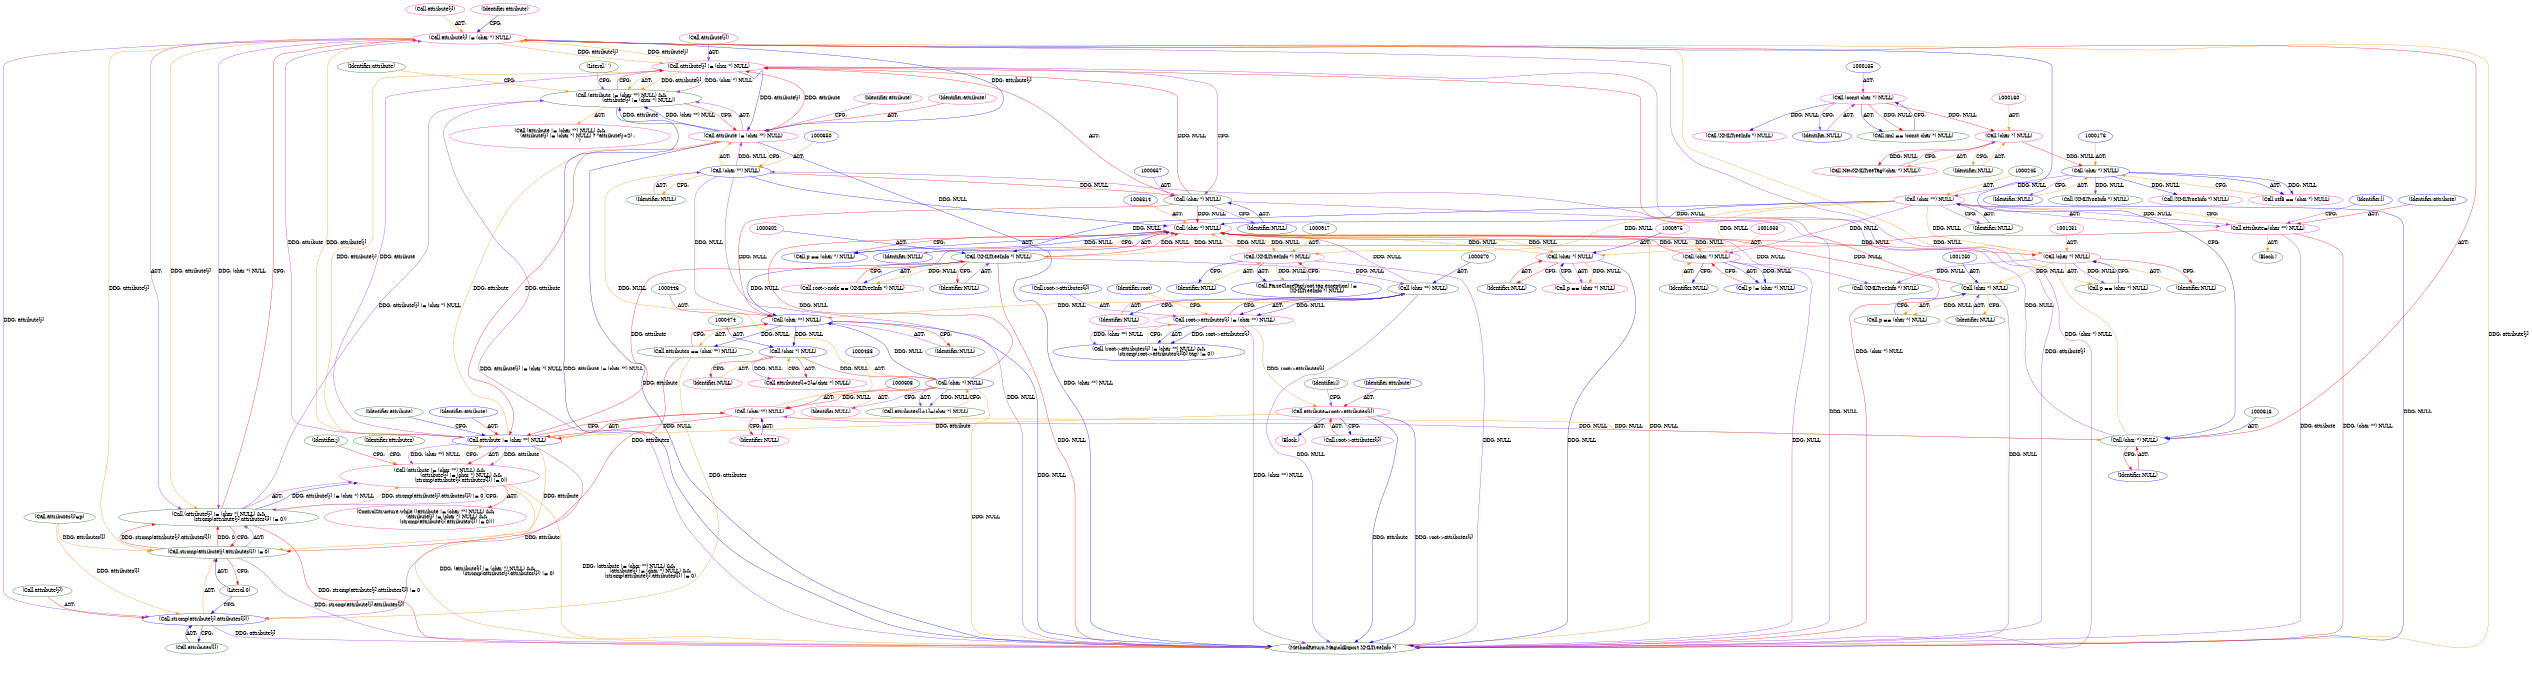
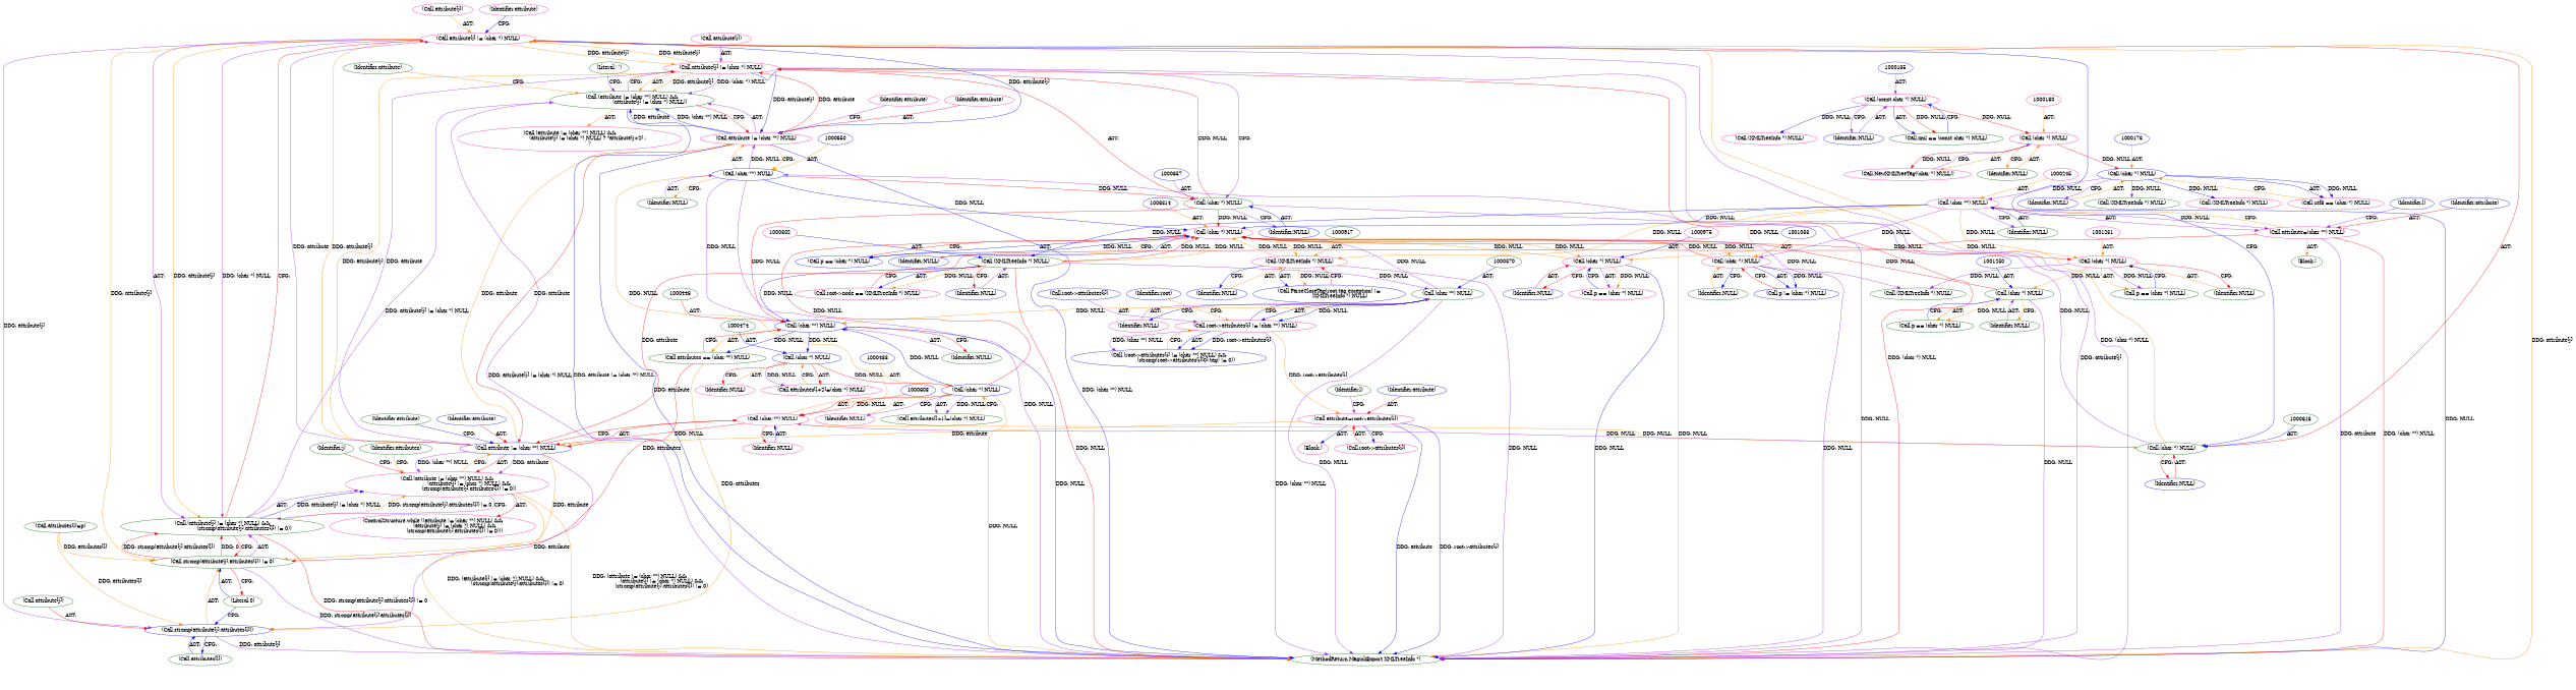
  digraph {
    node [color=deeppink]
    edge [color=darkorange]
    n1 [label="(Call,attribute[j] != (char *) NULL)"]
    n2 [label="(Call,attribute[j] != (char *) NULL)"]
    n3 [label="(Call,attribute != (char **) NULL)"]
    n4 [color=blue label="(Call,attribute != (char **) NULL)"]
    n5 [color=darkgreen label="(Call,(char *) NULL)"]
    n6 [color=darkgreen label="(Call,(attribute[j] != (char *) NULL) &&\n                             (strcmp(attribute[j],attributes[l]) != 0))"]
    n7 [color=darkgreen label="(Call,strcmp(attribute[j],attributes[l]) != 0)"]
    n8 [color=blue label="(Call,strcmp(attribute[j],attributes[l]))"]
    n9 [color=darkgreen label="(MethodReturn,MagickExport XMLTreeInfo *)"]
    n10 [color=darkgreen label="(Call,(char *) NULL)"]
    n11 [color=darkgreen label="(Call,(attribute != (char **) NULL) &&\n                        (attribute[j] != (char *) NULL))"]
    n12 [color=blue label="(Call,(char **) NULL)"]
    n13 [label="(Call,(char **) NULL)"]
    n14 [label="(Call,(attribute != (char **) NULL) &&\n                             (attribute[j] != (char *) NULL) &&\n                             (strcmp(attribute[j],attributes[l]) != 0))"]
    n15 [color=blue label="(Identifier,NULL)"]
    n16 [color=darkgreen label="(Literal,0)"]
    n17 [color=darkgreen label="(Call,attributes[l])"]
    n18 [label="(Call,(char *) NULL)"]
    n19 [color=blue label="(Call,(char **) NULL)"]
    n20 [color=blue label="(Identifier,NULL)"]
    n21 [label="(Call,(attribute != (char **) NULL) &&\n                        (attribute[j] != (char *) NULL) ? *attribute[j+2] :\n                        ' ')"]
    n22 [color=darkgreen label="(Identifier,NULL)"]
    n23 [label="(Identifier,NULL)"]
    n24 [label="(ControlStructure,while ((attribute != (char **) NULL) &&\n                             (attribute[j] != (char *) NULL) &&\n                             (strcmp(attribute[j],attributes[l]) != 0)))"]
    n25 [label="(Call,attribute=root->attributes[i])"]
    n26 [label="(Call,root->attributes[i])"]
    n27 [label="(Block,)"]
    n28 [label="(Call,root->attributes[i] != (char **) NULL)"]
    n29 [color=darkgreen label="(Call,(char **) NULL)"]
    n30 [color=blue label="(Call,(root->attributes[i] != (char **) NULL) &&\n                       (strcmp(root->attributes[i][0],tag) != 0))"]
    n31 [label="(Identifier,NULL)"]
    n32 [color=darkgreen label="(Call,(XMLTreeInfo *) NULL)"]
    n33 [label="(Call,(char *) NULL)"]
    n34 [label="(Call,(XMLTreeInfo *) NULL)"]
    n35 [label="(Call,(char *) NULL)"]
    n36 [label="(Call,(char *) NULL)"]
    n37 [color=blue label="(Identifier,NULL)"]
    n38 [color=darkgreen label="(Call,(XMLTreeInfo *) NULL)"]
    n39 [color=blue label="(Call,p == (char *) NULL)"]
    n40 [color=blue label="(Call,(char *) NULL)"]
    n41 [color=darkgreen label="(Call,attributes == (char **) NULL)"]
    n42 [color=darkgreen label="(Identifier,NULL)"]
    n43 [color=blue label="(Identifier,NULL)"]
    n44 [label="(Call,root->node == (XMLTreeInfo *) NULL)"]
    n45 [color=darkgreen label="(Call,(char *) NULL)"]
    n46 [color=darkgreen label="(Identifier,NULL)"]
    n47 [color=darkgreen label="(Call,p == (char *) NULL)"]
    n48 [color=blue label="(Call,ParseCloseTag(root,tag,exception) !=\n              (XMLTreeInfo *) NULL)"]
    n49 [color=blue label="(Identifier,NULL)"]
    n50 [label="(Call,p == (char *) NULL)"]
    n51 [color=blue label="(Identifier,NULL)"]
    n52 [color=darkgreen label="(Identifier,NULL)"]
    n53 [color=blue label="(Call,p != (char *) NULL)"]
    n54 [color=darkgreen label="(Identifier,NULL)"]
    n55 [color=darkgreen label="(Call,p == (char *) NULL)"]
    n56 [label="(Call,(char **) NULL)"]
    n57 [label="(Call,attribute=(char **) NULL)"]
    n58 [color=darkgreen label="(Identifier,NULL)"]
    n59 [color=darkgreen label="(Block,)"]
    n60 [color=blue label="(Call,(char *) NULL)"]
    n61 [color=darkgreen label="(Call,(XMLTreeInfo *) NULL)"]
    n62 [label="(Call,(XMLTreeInfo *) NULL)"]
    n63 [color=blue label="(Identifier,NULL)"]
    n64 [label="(Call,utf8 == (char *) NULL)"]
    n65 [label="(Call,(char *) NULL)"]
    n66 [label="(Call,NewXMLTreeTag((char *) NULL))"]
    n67 [color=darkgreen label="(Identifier,NULL)"]
    n68 [label="(Call,(const char *) NULL)"]
    n69 [color=darkgreen label="(Call,xml == (const char *) NULL)"]
    n70 [label="(Call,(XMLTreeInfo *) NULL)"]
    n71 [color=blue label="(Identifier,NULL)"]
    n72 [color=blue label="(Call,(char *) NULL)"]
    n73 [label="(Identifier,NULL)"]
    n74 [color=darkgreen label="(Call,attributes[l+1]=(char *) NULL)"]
    n75 [label="(Identifier,NULL)"]
    n76 [label="(Call,attributes[l+2]=(char *) NULL)"]
    n77 [color=blue label="(Call,root->attributes[i])"]
    n78 [label="(Identifier,attribute)"]
    n79 [color=darkgreen label="(Identifier,attribute)"]
    n80 [color=blue label="(Identifier,attribute)"]
    n81 [color=blue label="(Identifier,root)"]
    n82 [color=darkgreen label="(Identifier,j)"]
    n83 [color=darkgreen label="(Call,attribute[j])"]
    n84 [color=darkgreen label="(Identifier,attribute)"]
    n85 [color=darkgreen label="(Identifier,l)"]
    n86 [color=blue label="(Identifier,attribute)"]
    n87 [label="(Identifier,attribute)"]
    n88 [color=blue label="(Identifier,l)"]
    n89 [color=darkgreen label="(Identifier,attributes)"]
    n90 [color=darkgreen label="(Call,attributes[l]=p)"]
    n91 [label="(Call,attribute[j])"]
    n92 [label="(Identifier,attribute)"]
    n93 [color=blue label="(Identifier,attribute)"]
    n94 [label="(Call,attribute[j])"]
    n95 [color=darkgreen label="(Literal,' ')"]
    1000370 [color=darkgreen]
    1000302
    n98 [color=blue label=1006314]
    1001250 [color=blue]
    1001231
-   1000245 [color=darkgreen]
+   1000245
    1000176 [color=blue]
    1000160
    1000135 [color=blue]
    1000650 [color=blue]
    1000616 [color=darkgreen]
    1000608 [color=blue]
    1000483 [color=blue]
    1000474 [color=darkgreen]
    1000446 [color=darkgreen]
    1000657 [color=blue]
    1000917 [color=darkgreen]
    1000975
-   1001033
+   1001033 [color=blue]
    n1 -> n2 [label="DDG: attribute[j]"]
    n1 -> n3 [color=blue label="DDG: attribute[j]"]
    n1 -> n4 [label="DDG: attribute[j]"]
    n1 -> n5 [color=blue label="CFG: "]
    n1 -> n6 [color=purple label="AST: "]
    n1 -> n6 [label="DDG: attribute[j]"]
    n1 -> n6 [color=purple label="DDG: (char *) NULL"]
    n1 -> n7 [label="DDG: attribute[j]"]
    n1 -> n8 [color=purple label="DDG: attribute[j]"]
    n1 -> n9 [color=purple label="DDG: (char *) NULL"]
    n1 -> n9 [label="DDG: attribute[j]"]
    n2 -> n1 [label="DDG: attribute[j]"]
    n2 -> n3 [color=blue label="DDG: attribute[j]"]
    n2 -> n4 [label="DDG: attribute[j]"]
    n2 -> n9 [color=red label="DDG: (char *) NULL"]
    n2 -> n9 [color=purple label="DDG: attribute[j]"]
    n2 -> n10 [color=purple label="CFG: "]
    n2 -> n11 [label="AST: "]
    n2 -> n11 [label="DDG: attribute[j]"]
    n2 -> n11 [color=purple label="DDG: (char *) NULL"]
    n3 -> n2 [color=red label="DDG: attribute"]
    n3 -> n4 [color=red label="DDG: attribute"]
    n3 -> n9 [color=blue label="DDG: attribute"]
    n3 -> n9 [color=blue label="DDG: (char **) NULL"]
    n3 -> n11 [color=purple label="AST: "]
    n3 -> n11 [color=blue label="DDG: attribute"]
    n3 -> n11 [color=blue label="DDG: (char **) NULL"]
    n3 -> n12 [label="CFG: "]
    n4 -> n1 [color=purple label="DDG: attribute"]
    n4 -> n2 [color=purple label="DDG: attribute"]
    n4 -> n3 [label="DDG: attribute"]
    n4 -> n7 [label="DDG: attribute"]
    n4 -> n8 [color=purple label="DDG: attribute"]
    n4 -> n13 [color=red label="CFG: "]
    n4 -> n14 [color=red label="AST: "]
    n4 -> n14 [color=purple label="DDG: attribute"]
    n4 -> n14 [color=purple label="DDG: (char **) NULL"]
    n5 -> n1 [color=red label="AST: "]
    n5 -> n1 [label="DDG: NULL"]
    n5 -> n12 [color=purple label="DDG: NULL"]
    n5 -> n13 [color=purple label="DDG: NULL"]
    n5 -> n15 [color=red label="CFG: "]
    n6 -> n1 [color=red label="CFG: "]
    n6 -> n7 [color=red label="CFG: "]
    n6 -> n9 [color=red label="DDG: strcmp(attribute[j],attributes[l]) != 0"]
    n6 -> n11 [color=purple label="DDG: attribute[j] != (char *) NULL"]
    n6 -> n14 [color=purple label="AST: "]
    n6 -> n14 [color=blue label="DDG: attribute[j] != (char *) NULL"]
    n6 -> n14 [label="DDG: strcmp(attribute[j],attributes[l]) != 0"]
    n7 -> n6 [color=purple label="AST: "]
    n7 -> n6 [color=red label="DDG: strcmp(attribute[j],attributes[l])"]
    n7 -> n6 [color=red label="DDG: 0"]
    n7 -> n9 [color=purple label="DDG: strcmp(attribute[j],attributes[l])"]
    n7 -> n16 [color=red label="CFG: "]
    n8 -> n7 [label="AST: "]
    n8 -> n9 [color=purple label="DDG: attribute[j]"]
    n8 -> n17 [color=blue label="CFG: "]
    n10 -> n2 [color=red label="AST: "]
    n10 -> n2 [color=red label="DDG: NULL"]
    n10 -> n9 [color=purple label="DDG: NULL"]
    n10 -> n18 [color=red label="DDG: NULL"]
    n10 -> n19 [color=red label="DDG: NULL"]
    n10 -> n20 [color=purple label="CFG: "]
    n11 -> n2 [color=red label="CFG: "]
    n11 -> n3 [color=red label="CFG: "]
    n11 -> n9 [color=blue label="DDG: attribute != (char **) NULL"]
    n11 -> n9 [color=purple label="DDG: attribute[j] != (char *) NULL"]
    n11 -> n21 [label="AST: "]
    n12 -> n3 [label="AST: "]
    n12 -> n3 [color=purple label="DDG: NULL"]
    n12 -> n9 [color=purple label="DDG: NULL"]
    n12 -> n10 [color=red label="DDG: NULL"]
    n12 -> n18 [color=blue label="DDG: NULL"]
    n12 -> n19 [color=purple label="DDG: NULL"]
    n12 -> n22 [label="CFG: "]
    n13 -> n4 [color=red label="AST: "]
    n13 -> n4 [color=red label="DDG: NULL"]
    n13 -> n5 [label="DDG: NULL"]
    n13 -> n12 [label="DDG: NULL"]
    n13 -> n23 [color=red label="CFG: "]
    n14 -> n4 [label="CFG: "]
    n14 -> n6 [color=purple label="CFG: "]
    n14 -> n9 [label="DDG: (attribute[j] != (char *) NULL) &&\n                             (strcmp(attribute[j],attributes[l]) != 0)"]
    n14 -> n9 [label="DDG: (attribute != (char **) NULL) &&\n                             (attribute[j] != (char *) NULL) &&\n                             (strcmp(attribute[j],attributes[l]) != 0)"]
    n14 -> n24 [color=red label="AST: "]
    n15 -> n5 [color=red label="AST: "]
    n16 -> n7 [color=blue label="AST: "]
    n16 -> n8 [color=blue label="CFG: "]
    n17 -> n8 [color=blue label="AST: "]
    n18 -> n9 [label="DDG: NULL"]
    n18 -> n32 [label="DDG: NULL"]
    n18 -> n33 [color=red label="DDG: NULL"]
    n18 -> n34 [label="DDG: NULL"]
    n18 -> n35 [label="DDG: NULL"]
    n18 -> n36 [label="DDG: NULL"]
    n18 -> n37 [label="CFG: "]
    n18 -> n38 [color=purple label="DDG: NULL"]
    n18 -> n39 [color=blue label="AST: "]
    n18 -> n39 [color=blue label="DDG: NULL"]
    n19 -> n9 [color=blue label="DDG: NULL"]
    n19 -> n40 [color=blue label="DDG: NULL"]
    n19 -> n41 [label="AST: "]
    n19 -> n41 [color=blue label="DDG: NULL"]
    n19 -> n42 [color=red label="CFG: "]
    n20 -> n10 [color=blue label="AST: "]
    n22 -> n12 [color=purple label="AST: "]
    n23 -> n13 [color=blue label="AST: "]
    n25 -> n4 [label="DDG: attribute"]
    n25 -> n9 [color=blue label="DDG: root->attributes[i]"]
    n25 -> n9 [color=blue label="DDG: attribute"]
    n25 -> n26 [color=blue label="CFG: "]
    n25 -> n27 [color=blue label="AST: "]
    n26 -> n25 [color=red label="AST: "]
    n28 -> n9 [color=purple label="DDG: (char **) NULL"]
    n28 -> n25 [label="DDG: root->attributes[i]"]
    n28 -> n29 [color=blue label="CFG: "]
    n28 -> n30 [color=blue label="AST: "]
    n28 -> n30 [color=blue label="DDG: root->attributes[i]"]
    n28 -> n30 [color=purple label="DDG: (char **) NULL"]
    n29 -> n9 [color=purple label="DDG: NULL"]
    n29 -> n18 [color=purple label="DDG: NULL"]
    n29 -> n19 [label="DDG: NULL"]
    n29 -> n28 [color=blue label="AST: "]
    n29 -> n28 [color=blue label="DDG: NULL"]
    n29 -> n31 [color=blue label="CFG: "]
    n30 -> n28 [label="CFG: "]
    n31 -> n29 [color=purple label="AST: "]
    n32 -> n9 [color=red label="DDG: NULL"]
    n32 -> n18 [color=red label="DDG: NULL"]
    n32 -> n19 [color=blue label="DDG: NULL"]
    n32 -> n29 [color=purple label="DDG: NULL"]
    n32 -> n43 [color=red label="CFG: "]
    n32 -> n44 [color=blue label="AST: "]
    n32 -> n44 [label="DDG: NULL"]
    n33 -> n38 [color=purple label="DDG: NULL"]
    n33 -> n45 [label="DDG: NULL"]
    n33 -> n46 [color=red label="CFG: "]
    n33 -> n47 [label="AST: "]
    n33 -> n47 [color=purple label="DDG: NULL"]
    n34 -> n9 [color=purple label="DDG: NULL"]
    n34 -> n18 [label="DDG: NULL"]
    n34 -> n48 [color=blue label="AST: "]
    n34 -> n48 [label="DDG: NULL"]
    n34 -> n49 [color=blue label="CFG: "]
    n35 -> n9 [color=blue label="DDG: NULL"]
    n35 -> n18 [label="DDG: NULL"]
    n35 -> n50 [color=purple label="AST: "]
    n35 -> n50 [label="DDG: NULL"]
    n35 -> n51 [color=red label="CFG: "]
    n36 -> n9 [color=purple label="DDG: NULL"]
    n36 -> n18 [color=red label="DDG: NULL"]
    n36 -> n52 [color=blue label="CFG: "]
    n36 -> n53 [color=blue label="AST: "]
    n36 -> n53 [color=blue label="DDG: NULL"]
    n37 -> n18 [color=blue label="AST: "]
    n39 -> n18 [color=red label="CFG: "]
    n40 -> n72 [color=red label="DDG: NULL"]
    n40 -> n75 [color=red label="CFG: "]
    n40 -> n76 [color=red label="AST: "]
    n40 -> n76 [color=purple label="DDG: NULL"]
    n41 -> n7 [color=red label="DDG: attributes"]
    n41 -> n8 [label="DDG: attributes"]
    n41 -> n19 [color=red label="CFG: "]
    n42 -> n19 [color=purple label="AST: "]
    n43 -> n32 [color=purple label="AST: "]
    n44 -> n32 [color=red label="CFG: "]
    n45 -> n9 [color=purple label="DDG: NULL"]
    n45 -> n18 [color=red label="DDG: NULL"]
    n45 -> n54 [label="CFG: "]
    n45 -> n55 [label="AST: "]
    n45 -> n55 [label="DDG: NULL"]
    n46 -> n33 [label="AST: "]
    n47 -> n33 [color=blue label="CFG: "]
    n48 -> n34 [color=red label="CFG: "]
    n49 -> n34 [label="AST: "]
    n50 -> n35 [color=blue label="CFG: "]
    n51 -> n35 [color=red label="AST: "]
    n52 -> n36 [label="AST: "]
    n53 -> n36 [color=red label="CFG: "]
    n54 -> n45 [color=purple label="AST: "]
    n55 -> n45 [color=blue label="CFG: "]
    n56 -> n9 [color=blue label="DDG: NULL"]
    n56 -> n18 [color=blue label="DDG: NULL"]
    n56 -> n32 [color=blue label="DDG: NULL"]
    n56 -> n33 [label="DDG: NULL"]
    n56 -> n34 [label="DDG: NULL"]
    n56 -> n35 [label="DDG: NULL"]
    n56 -> n36 [color=purple label="DDG: NULL"]
    n56 -> n57 [color=purple label="AST: "]
    n56 -> n57 [color=purple label="DDG: NULL"]
    n56 -> n58 [color=purple label="CFG: "]
    n57 -> n4 [color=red label="DDG: attribute"]
    n57 -> n9 [color=red label="DDG: (char **) NULL"]
    n57 -> n9 [color=purple label="DDG: attribute"]
    n57 -> n56 [label="CFG: "]
    n57 -> n59 [label="AST: "]
    n58 -> n56 [color=blue label="AST: "]
    n60 -> n56 [color=purple label="DDG: NULL"]
    n60 -> n61 [color=purple label="DDG: NULL"]
    n60 -> n62 [color=blue label="DDG: NULL"]
    n60 -> n63 [color=purple label="CFG: "]
    n60 -> n64 [color=blue label="AST: "]
    n60 -> n64 [color=blue label="DDG: NULL"]
    n63 -> n60 [label="AST: "]
    n64 -> n60 [label="CFG: "]
    n65 -> n60 [color=red label="DDG: NULL"]
    n65 -> n66 [label="AST: "]
    n65 -> n66 [color=red label="DDG: NULL"]
    n65 -> n67 [label="CFG: "]
    n66 -> n65 [color=purple label="CFG: "]
    n67 -> n65 [label="AST: "]
    n68 -> n65 [color=red label="DDG: NULL"]
    n68 -> n69 [color=blue label="AST: "]
    n68 -> n69 [color=red label="DDG: NULL"]
    n68 -> n70 [color=blue label="DDG: NULL"]
    n68 -> n71 [color=purple label="CFG: "]
    n69 -> n68 [color=blue label="CFG: "]
    n71 -> n68 [color=purple label="AST: "]
    n72 -> n9 [label="DDG: NULL"]
    n72 -> n13 [color=red label="DDG: NULL"]
    n72 -> n18 [color=red label="DDG: NULL"]
    n72 -> n19 [color=blue label="DDG: NULL"]
    n72 -> n73 [color=purple label="CFG: "]
    n72 -> n74 [color=purple label="AST: "]
    n72 -> n74 [color=purple label="DDG: NULL"]
    n73 -> n72 [label="AST: "]
    n74 -> n72 [label="CFG: "]
    n75 -> n40 [label="AST: "]
    n76 -> n40 [label="CFG: "]
    n77 -> n28 [color=purple label="AST: "]
    n78 -> n3 [color=red label="AST: "]
    n79 -> n4 [color=blue label="CFG: "]
    n80 -> n4 [color=red label="AST: "]
    n81 -> n28 [label="CFG: "]
    n82 -> n14 [color=red label="CFG: "]
    n83 -> n8 [color=red label="AST: "]
    n84 -> n11 [label="CFG: "]
    n85 -> n25 [color=purple label="CFG: "]
    n86 -> n57 [color=red label="AST: "]
    n87 -> n3 [color=purple label="CFG: "]
    n88 -> n57 [color=purple label="CFG: "]
    n89 -> n14 [label="CFG: "]
    n90 -> n7 [label="DDG: attributes[l]"]
    n90 -> n8 [label="DDG: attributes[l]"]
    n91 -> n1 [label="AST: "]
    n92 -> n1 [color=blue label="CFG: "]
    n93 -> n25 [color=red label="AST: "]
    n94 -> n2 [color=purple label="AST: "]
    n95 -> n11 [color=purple label="CFG: "]
    1000370 -> n29 [color=blue label="AST: "]
    1000302 -> n32 [color=blue label="AST: "]
    n98 -> n18 [label="AST: "]
    1001250 -> n45 [color=blue label="AST: "]
    1001231 -> n33 [label="AST: "]
    1000245 -> n56 [label="AST: "]
    1000176 -> n60 [label="AST: "]
    1000160 -> n65 [label="AST: "]
    1000135 -> n68 [color=purple label="AST: "]
    1000650 -> n12 [label="AST: "]
    1000616 -> n5 [color=blue label="AST: "]
    1000608 -> n13 [color=red label="AST: "]
    1000483 -> n72 [label="AST: "]
    1000474 -> n40 [color=blue label="AST: "]
    1000446 -> n19 [color=red label="AST: "]
    1000657 -> n10 [color=purple label="AST: "]
    1000917 -> n34 [label="AST: "]
    1000975 -> n35 [color=blue label="AST: "]
    1001033 -> n36 [label="AST: "]
  }
